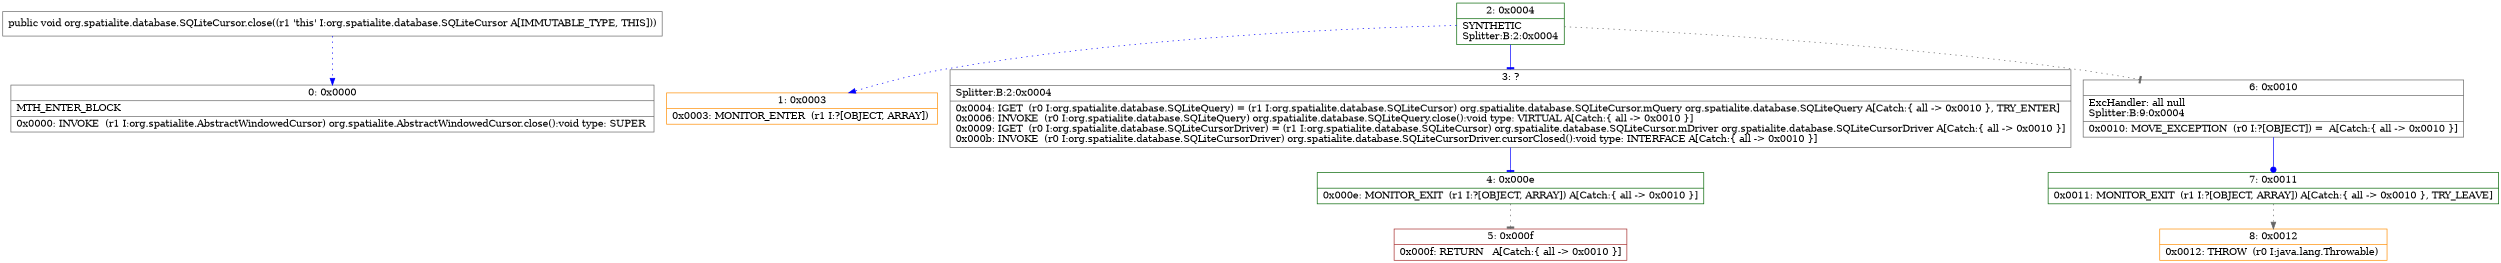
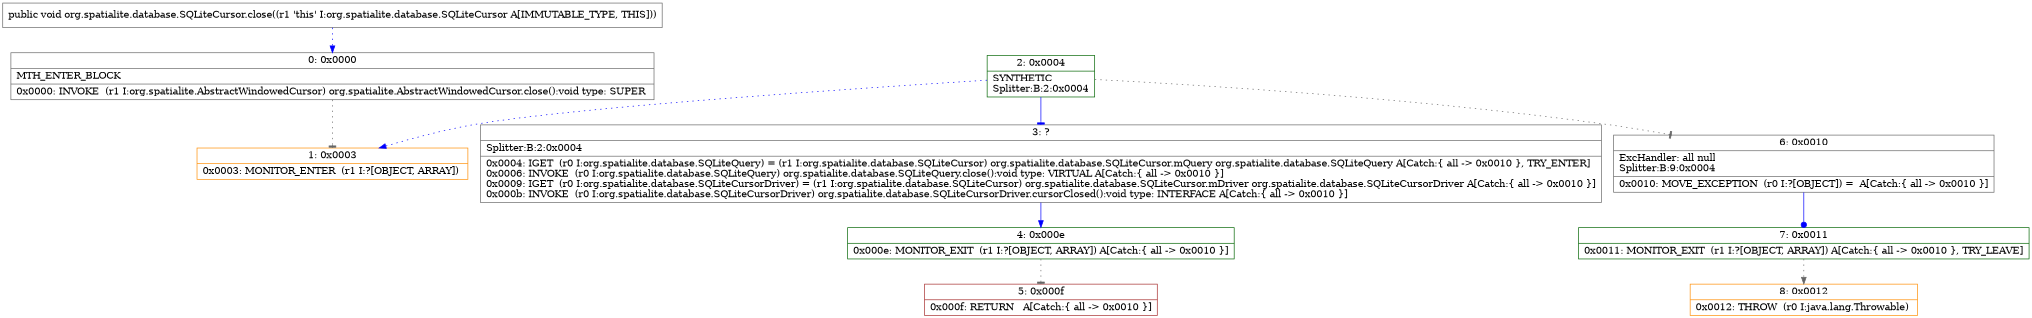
  digraph {
    node [color=gray40 shape=record]
    edge [arrowhead=tee color=blue style=dotted]
    n1 [label="{0\:\ 0x0000|MTH_ENTER_BLOCK\l|0x0000: INVOKE  (r1 I:org.spatialite.AbstractWindowedCursor) org.spatialite.AbstractWindowedCursor.close():void type: SUPER \l}"]
    n2 [color=darkorange label="{1\:\ 0x0003|0x0003: MONITOR_ENTER  (r1 I:?[OBJECT, ARRAY]) \l}"]
    n3 [color=darkgreen label="{2\:\ 0x0004|SYNTHETIC\lSplitter:B:2:0x0004\l}"]
    n4 [label="{3\:\ ?|Splitter:B:2:0x0004\l|0x0004: IGET  (r0 I:org.spatialite.database.SQLiteQuery) = (r1 I:org.spatialite.database.SQLiteCursor) org.spatialite.database.SQLiteCursor.mQuery org.spatialite.database.SQLiteQuery A[Catch:\{ all \-\> 0x0010 \}, TRY_ENTER]\l0x0006: INVOKE  (r0 I:org.spatialite.database.SQLiteQuery) org.spatialite.database.SQLiteQuery.close():void type: VIRTUAL A[Catch:\{ all \-\> 0x0010 \}]\l0x0009: IGET  (r0 I:org.spatialite.database.SQLiteCursorDriver) = (r1 I:org.spatialite.database.SQLiteCursor) org.spatialite.database.SQLiteCursor.mDriver org.spatialite.database.SQLiteCursorDriver A[Catch:\{ all \-\> 0x0010 \}]\l0x000b: INVOKE  (r0 I:org.spatialite.database.SQLiteCursorDriver) org.spatialite.database.SQLiteCursorDriver.cursorClosed():void type: INTERFACE A[Catch:\{ all \-\> 0x0010 \}]\l}"]
    n5 [label="{6\:\ 0x0010|ExcHandler: all null\lSplitter:B:9:0x0004\l|0x0010: MOVE_EXCEPTION  (r0 I:?[OBJECT]) =  A[Catch:\{ all \-\> 0x0010 \}]\l}"]
    n6 [color=darkgreen label="{4\:\ 0x000e|0x000e: MONITOR_EXIT  (r1 I:?[OBJECT, ARRAY]) A[Catch:\{ all \-\> 0x0010 \}]\l}"]
    n7 [color=darkgreen label="{7\:\ 0x0011|0x0011: MONITOR_EXIT  (r1 I:?[OBJECT, ARRAY]) A[Catch:\{ all \-\> 0x0010 \}, TRY_LEAVE]\l}"]
    n8 [color=brown label="{5\:\ 0x000f|0x000f: RETURN   A[Catch:\{ all \-\> 0x0010 \}]\l}"]
    n9 [color=darkorange label="{8\:\ 0x0012|0x0012: THROW  (r0 I:java.lang.Throwable) \l}"]
    n10 [label="{public void org.spatialite.database.SQLiteCursor.close((r1 'this' I:org.spatialite.database.SQLiteCursor A[IMMUTABLE_TYPE, THIS])) }"]
+   n1 -> n2 [color=gray40]
    n3 -> n2 [arrowhead=normal]
    n3 -> n4 [style=solid]
    n3 -> n5 [color=gray40]
-   n4 -> n6 [style=solid]
+   n4 -> n6 [arrowhead=normal style=solid]
    n5 -> n7 [arrowhead=dot style=solid]
    n6 -> n8 [color=gray40]
    n7 -> n9 [arrowhead=normal color=gray40]
    n10 -> n1 [arrowhead=normal]
  }
